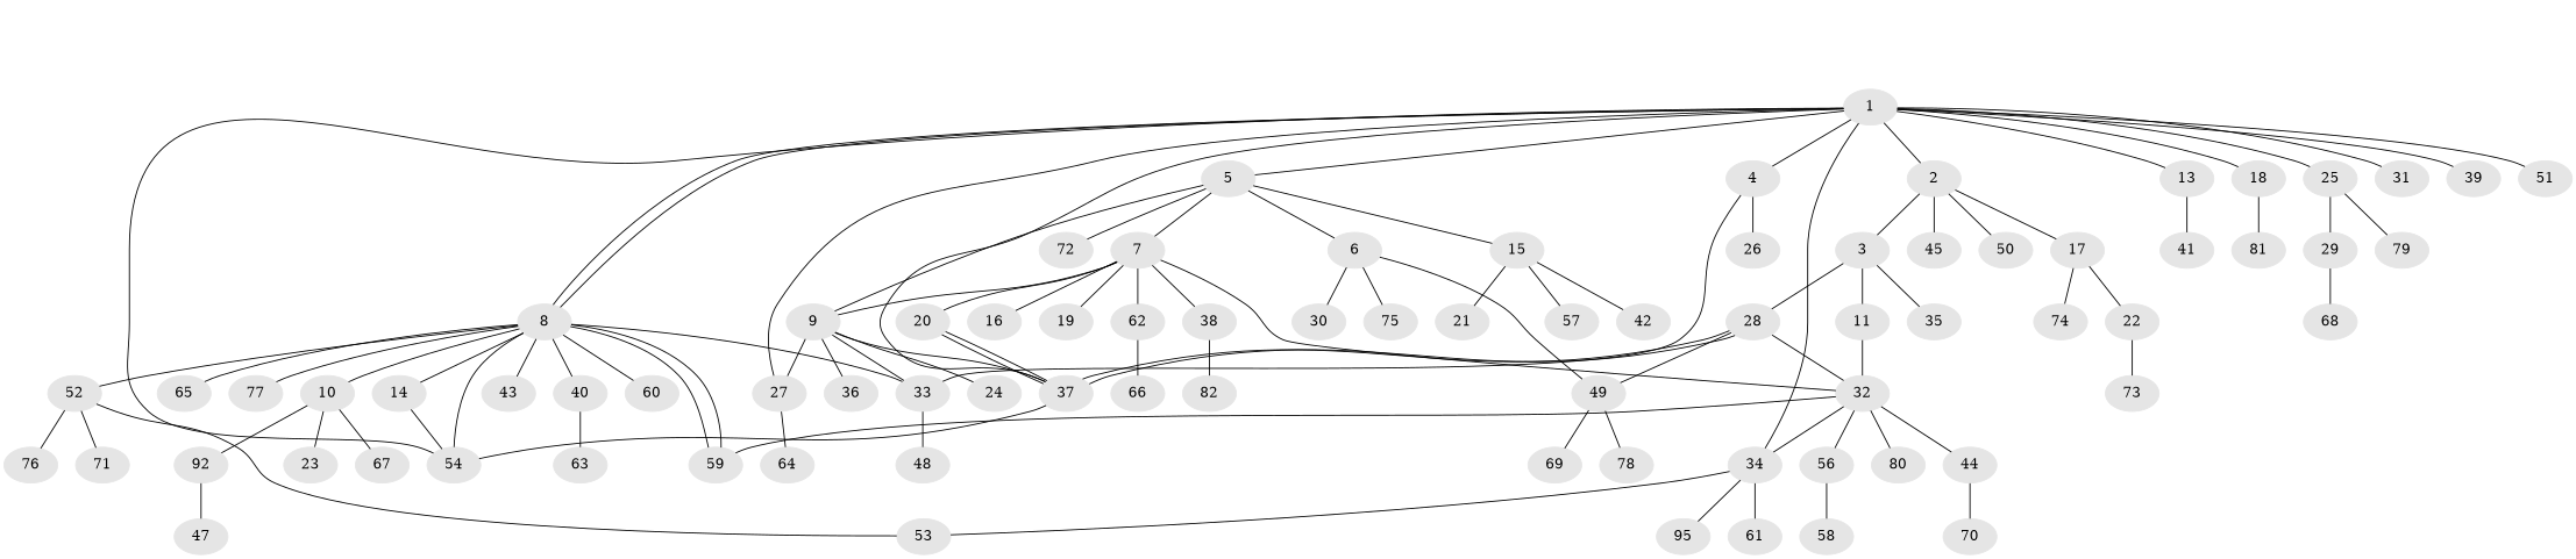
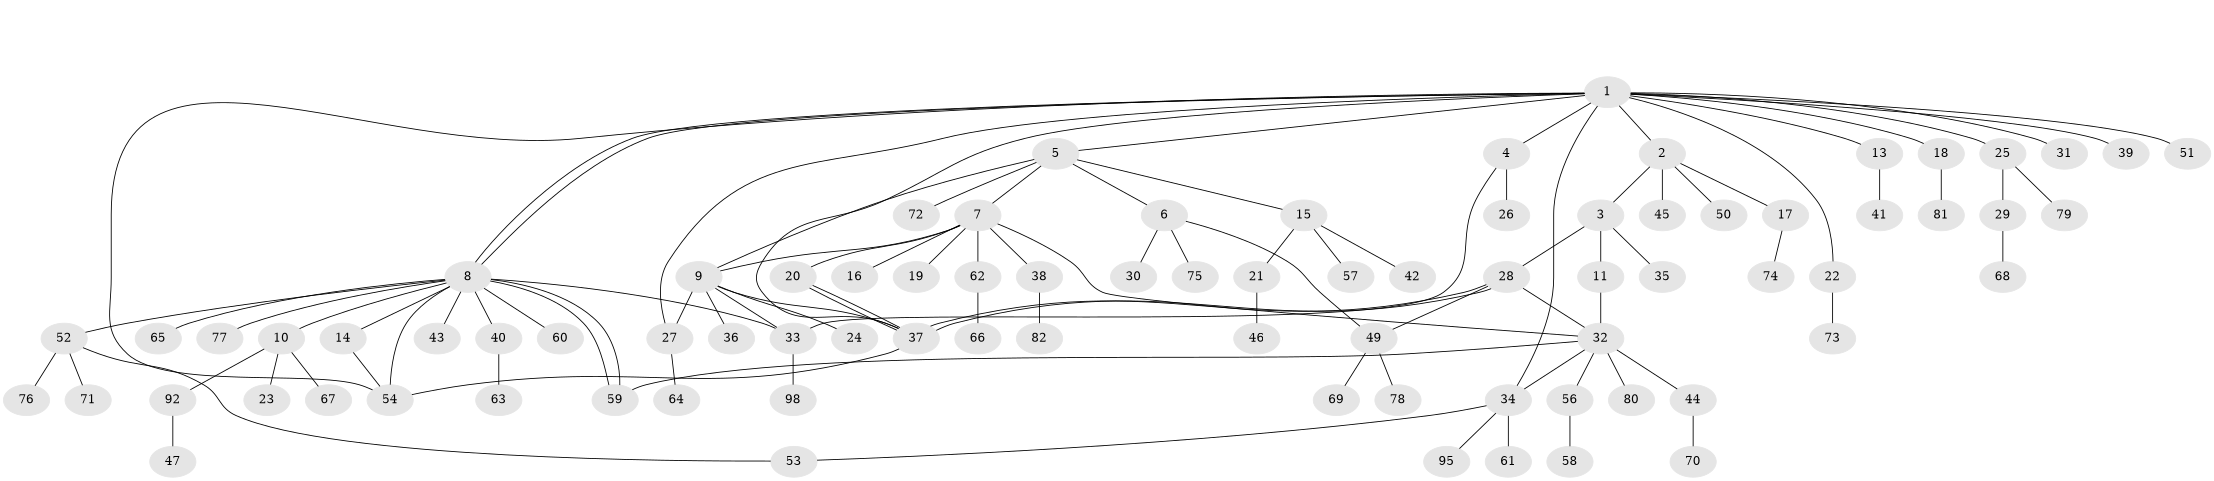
  graph {
    node [color=gray90 style=filled]
    1
    2
    4
    5
    8
    13
    18
    22
    25
    27
    31
    34
    37
    39
    51
    54
    3
    17
    45
    50
    26
    33
    6
    7
    9
    15
    72
    10
    14
    40
    43
    52
    59
    60
    65
    77
    41
    81
    73
    29
    79
    64
    53
    n44 [label=95]
    61
    11
    28
    35
    74
    32
    49
-   48
+   48 [label=98]
    30
    75
    16
    19
    20
    38
    62
    24
    36
    21
    42
    57
    69
    78
    44
    56
    80
    82
    66
    n72 [label=92]
    23
    67
    63
    71
    76
    47
+   46
    68
    70
    58
    1 -- 2
    1 -- 4
    1 -- 5
    1 -- 8
    1 -- 8
    1 -- 13
    1 -- 18
-   17 -- 22
+   1 -- 22
    1 -- 25
    1 -- 27
    1 -- 31
    1 -- 34
    1 -- 37
    1 -- 39
    1 -- 51
    1 -- 54
    2 -- 3
    2 -- 17
    2 -- 45
    2 -- 50
    4 -- 26
    4 -- 33
    5 -- 6
    5 -- 7
    5 -- 9
    5 -- 15
    5 -- 72
    8 -- 54
    8 -- 33
    8 -- 10
    8 -- 14
    8 -- 40
    8 -- 43
    8 -- 52
    8 -- 59
    8 -- 59
    8 -- 60
    8 -- 65
    8 -- 77
    13 -- 41
    18 -- 81
    22 -- 73
    25 -- 29
    25 -- 79
    27 -- 64
    34 -- 53
    34 -- n44
    34 -- 61
    37 -- 54
    3 -- 11
    3 -- 28
    3 -- 35
    17 -- 74
    33 -- 48
    6 -- 49
    6 -- 30
    6 -- 75
    7 -- 9
    7 -- 32
    7 -- 16
    7 -- 19
    7 -- 20
    7 -- 38
    7 -- 62
    9 -- 27
    9 -- 37
    9 -- 33
    9 -- 24
    9 -- 36
    15 -- 21
    15 -- 42
    15 -- 57
    10 -- n72
    10 -- 23
    10 -- 67
    14 -- 54
    40 -- 63
    52 -- 53
    52 -- 71
    52 -- 76
    29 -- 68
    11 -- 32
    28 -- 37
    28 -- 37
    28 -- 32
    28 -- 49
    32 -- 34
    32 -- 59
    32 -- 44
    32 -- 56
    32 -- 80
    49 -- 69
    49 -- 78
    20 -- 37
    20 -- 37
    38 -- 82
    62 -- 66
+   21 -- 46
    44 -- 70
    56 -- 58
    n72 -- 47
  }
